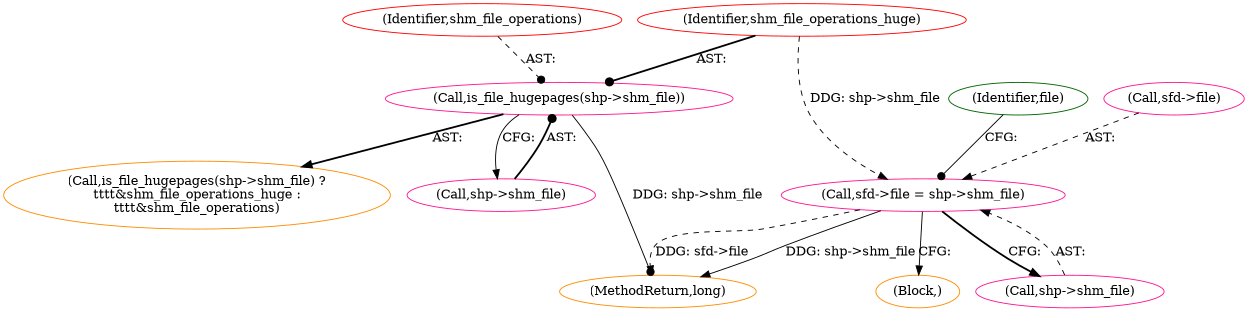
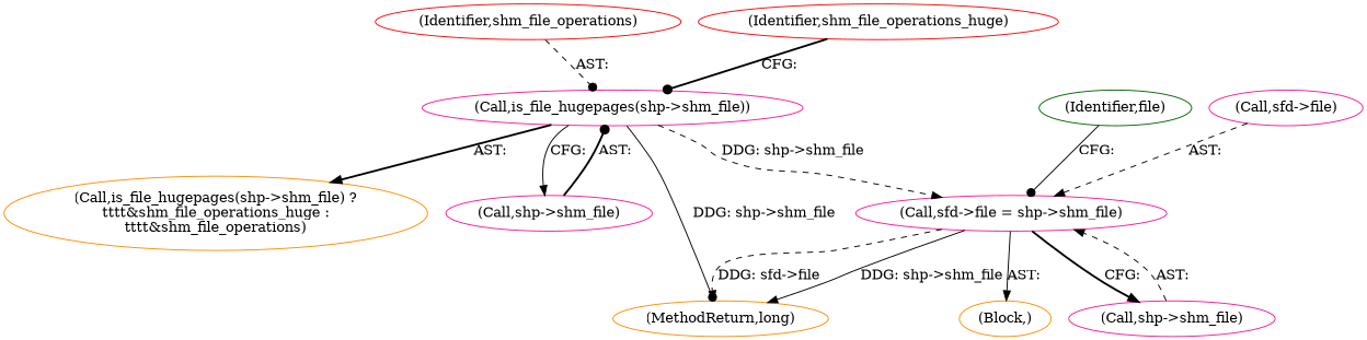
  digraph {
    fontname="DejaVu Serif"
    node [color=deeppink fontname="DejaVu Serif"]
    edge [arrowhead=normal fontname="DejaVu Serif" style=dashed]
    n1 [label="(Call,is_file_hugepages(shp->shm_file))"]
    n2 [label="(Call,sfd->file = shp->shm_file)"]
    n3 [color=darkorange label="(MethodReturn,long)"]
    n4 [label="(Call,shp->shm_file)"]
    n5 [color=darkorange label="(Call,is_file_hugepages(shp->shm_file) ?\n\t\t\t\t&shm_file_operations_huge :\n\t\t\t\t&shm_file_operations)"]
    n6 [color=darkorange label="(Block,)"]
    n7 [label="(Call,shp->shm_file)"]
    n8 [color=red label="(Identifier,shm_file_operations)"]
    n9 [color=red label="(Identifier,shm_file_operations_huge)"]
    n10 [color=darkgreen label="(Identifier,file)"]
    n11 [label="(Call,sfd->file)"]
-   n9 -> n2 [label="DDG: shp->shm_file"]
+   n1 -> n2 [label="DDG: shp->shm_file"]
    n1 -> n3 [arrowhead=dot label="DDG: shp->shm_file" style=solid]
    n1 -> n4 [label="CFG: " style=solid]
    n1 -> n5 [label="AST: " style=bold]
    n2 -> n3 [label="DDG: shp->shm_file" style=solid]
    n2 -> n3 [label="DDG: sfd->file"]
-   n2 -> n6 [label="CFG: " style=solid]
+   n2 -> n6 [label="AST: " style=solid]
    n2 -> n7 [label="CFG: " style=bold]
    n4 -> n1 [arrowhead=dot label="AST: " style=bold]
    n7 -> n2 [label="AST: "]
    n8 -> n1 [arrowhead=dot label="AST: "]
-   n9 -> n1 [arrowhead=dot label="AST: " style=bold]
+   n9 -> n1 [arrowhead=dot label="CFG: " style=bold]
    n10 -> n2 [arrowhead=dot label="CFG: " style=solid]
    n11 -> n2 [label="AST: "]
  }
